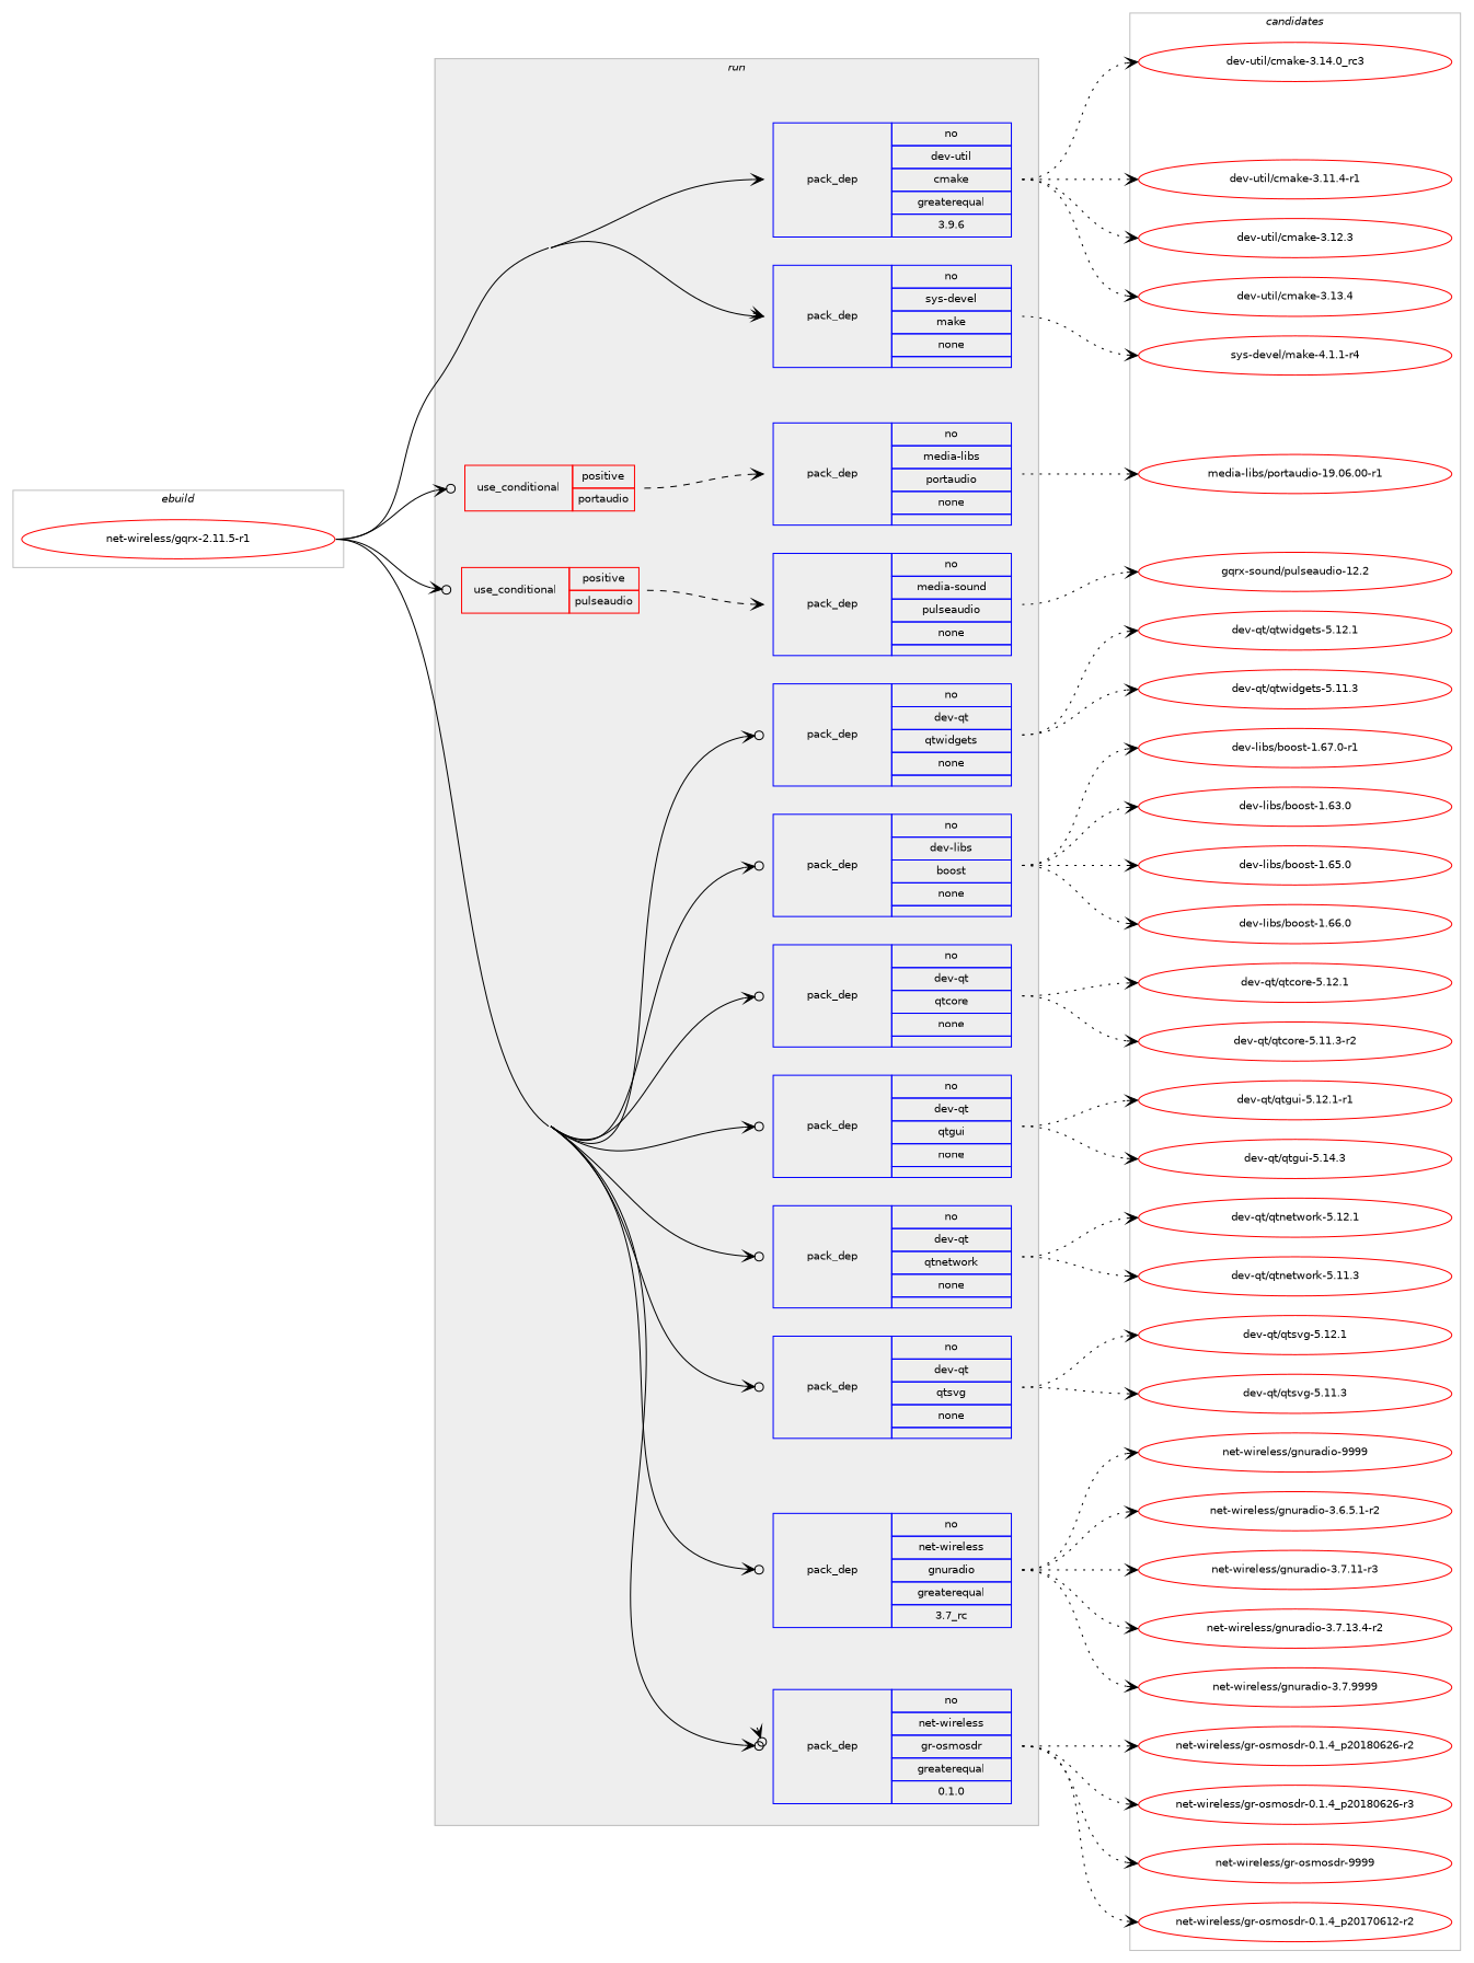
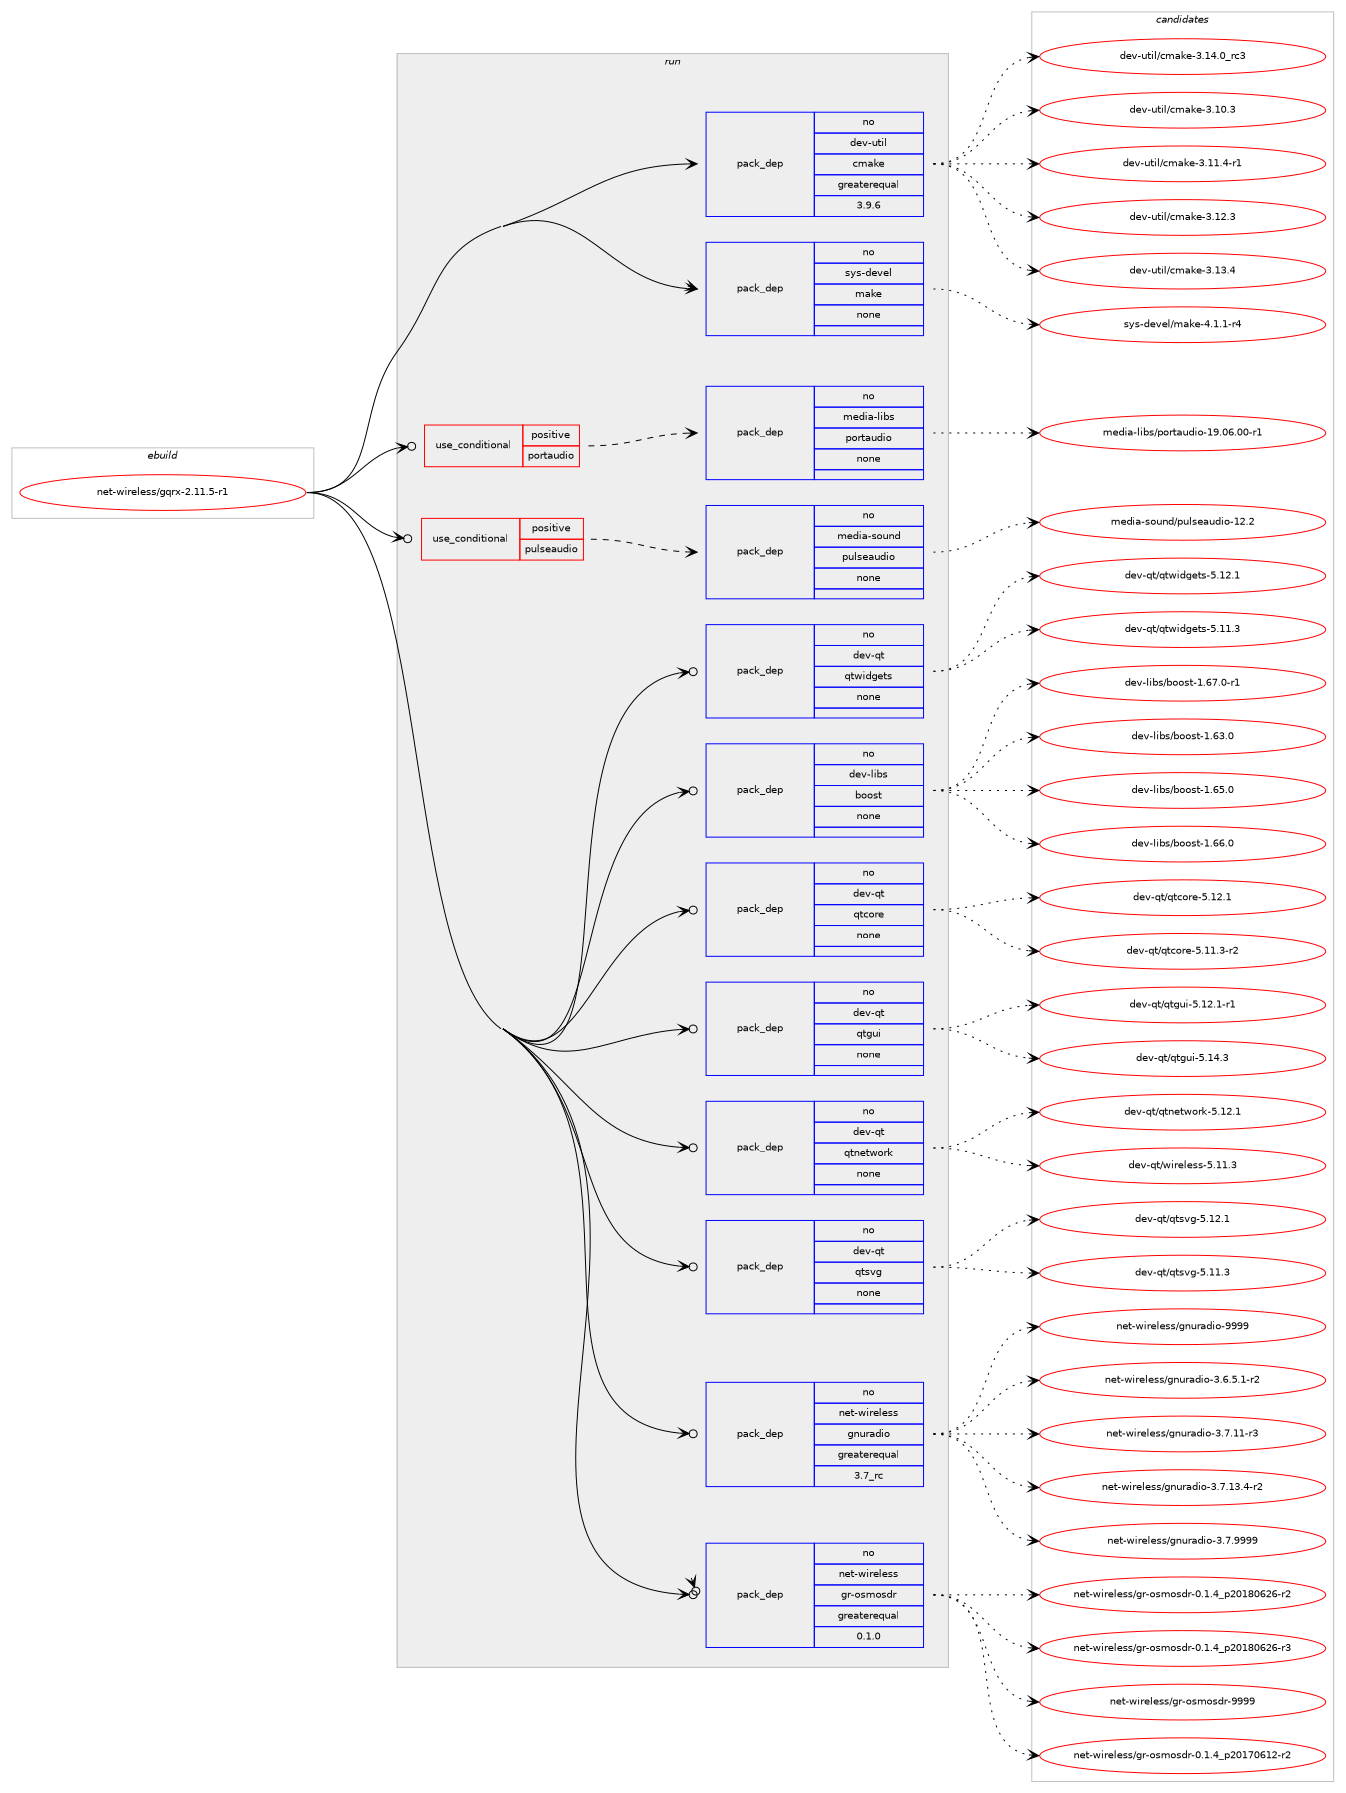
  digraph {
    compound=true
    concentrate=true
    fontname=Helvetica
    fontsize=10
    newrank=true
    rankdir=LR
    ranksep=1.5
    node [color=red fontname=Helvetica fontsize=10]
    edge [arrowhead=vee headport=w style=dotted tailport=e weight=100]
    n1 [label="net-wireless/gqrx-2.11.5-r1" width=4]
    n2 [color=blue label=<<TABLE BORDER="0" CELLBORDER="1" CELLSPACING="0" CELLPADDING="4" WIDTH="220"><TR><TD ROWSPAN="6" CELLPADDING="30">pack_dep</TD></TR><TR><TD WIDTH="110">no</TD></TR><TR><TD>dev-util</TD></TR><TR><TD>cmake</TD></TR><TR><TD>greaterequal</TD></TR><TR><TD>3.9.6</TD></TR></TABLE>> shape=none]
    n3 [color=blue label=<<TABLE BORDER="0" CELLBORDER="1" CELLSPACING="0" CELLPADDING="4" WIDTH="220"><TR><TD ROWSPAN="6" CELLPADDING="30">pack_dep</TD></TR><TR><TD WIDTH="110">no</TD></TR><TR><TD>sys-devel</TD></TR><TR><TD>make</TD></TR><TR><TD>none</TD></TR><TR><TD></TD></TR></TABLE>> shape=none]
    n4 [color=blue label=<<TABLE BORDER="0" CELLBORDER="1" CELLSPACING="0" CELLPADDING="4" WIDTH="220"><TR><TD ROWSPAN="6" CELLPADDING="30">pack_dep</TD></TR><TR><TD WIDTH="110">no</TD></TR><TR><TD>media-libs</TD></TR><TR><TD>portaudio</TD></TR><TR><TD>none</TD></TR><TR><TD></TD></TR></TABLE>> shape=none]
    n5 [label=<<TABLE BORDER="0" CELLBORDER="1" CELLSPACING="0" CELLPADDING="4"><TR><TD ROWSPAN="3" CELLPADDING="10">use_conditional</TD></TR><TR><TD>positive</TD></TR><TR><TD>portaudio</TD></TR></TABLE>> shape=none]
    n6 [color=blue label=<<TABLE BORDER="0" CELLBORDER="1" CELLSPACING="0" CELLPADDING="4" WIDTH="220"><TR><TD ROWSPAN="6" CELLPADDING="30">pack_dep</TD></TR><TR><TD WIDTH="110">no</TD></TR><TR><TD>dev-qt</TD></TR><TR><TD>qtwidgets</TD></TR><TR><TD>none</TD></TR><TR><TD></TD></TR></TABLE>> shape=none]
    n7 [color=blue label=<<TABLE BORDER="0" CELLBORDER="1" CELLSPACING="0" CELLPADDING="4" WIDTH="220"><TR><TD ROWSPAN="6" CELLPADDING="30">pack_dep</TD></TR><TR><TD WIDTH="110">no</TD></TR><TR><TD>media-sound</TD></TR><TR><TD>pulseaudio</TD></TR><TR><TD>none</TD></TR><TR><TD></TD></TR></TABLE>> shape=none]
    n8 [label=<<TABLE BORDER="0" CELLBORDER="1" CELLSPACING="0" CELLPADDING="4"><TR><TD ROWSPAN="3" CELLPADDING="10">use_conditional</TD></TR><TR><TD>positive</TD></TR><TR><TD>pulseaudio</TD></TR></TABLE>> shape=none]
    n9 [color=blue label=<<TABLE BORDER="0" CELLBORDER="1" CELLSPACING="0" CELLPADDING="4" WIDTH="220"><TR><TD ROWSPAN="6" CELLPADDING="30">pack_dep</TD></TR><TR><TD WIDTH="110">no</TD></TR><TR><TD>dev-libs</TD></TR><TR><TD>boost</TD></TR><TR><TD>none</TD></TR><TR><TD></TD></TR></TABLE>> shape=none]
    n10 [color=blue label=<<TABLE BORDER="0" CELLBORDER="1" CELLSPACING="0" CELLPADDING="4" WIDTH="220"><TR><TD ROWSPAN="6" CELLPADDING="30">pack_dep</TD></TR><TR><TD WIDTH="110">no</TD></TR><TR><TD>dev-qt</TD></TR><TR><TD>qtcore</TD></TR><TR><TD>none</TD></TR><TR><TD></TD></TR></TABLE>> shape=none]
    n11 [color=blue label=<<TABLE BORDER="0" CELLBORDER="1" CELLSPACING="0" CELLPADDING="4" WIDTH="220"><TR><TD ROWSPAN="6" CELLPADDING="30">pack_dep</TD></TR><TR><TD WIDTH="110">no</TD></TR><TR><TD>dev-qt</TD></TR><TR><TD>qtgui</TD></TR><TR><TD>none</TD></TR><TR><TD></TD></TR></TABLE>> shape=none]
    n12 [color=blue label=<<TABLE BORDER="0" CELLBORDER="1" CELLSPACING="0" CELLPADDING="4" WIDTH="220"><TR><TD ROWSPAN="6" CELLPADDING="30">pack_dep</TD></TR><TR><TD WIDTH="110">no</TD></TR><TR><TD>dev-qt</TD></TR><TR><TD>qtnetwork</TD></TR><TR><TD>none</TD></TR><TR><TD></TD></TR></TABLE>> shape=none]
    n13 [color=blue label=<<TABLE BORDER="0" CELLBORDER="1" CELLSPACING="0" CELLPADDING="4" WIDTH="220"><TR><TD ROWSPAN="6" CELLPADDING="30">pack_dep</TD></TR><TR><TD WIDTH="110">no</TD></TR><TR><TD>dev-qt</TD></TR><TR><TD>qtsvg</TD></TR><TR><TD>none</TD></TR><TR><TD></TD></TR></TABLE>> shape=none]
    n14 [color=blue label=<<TABLE BORDER="0" CELLBORDER="1" CELLSPACING="0" CELLPADDING="4" WIDTH="220"><TR><TD ROWSPAN="6" CELLPADDING="30">pack_dep</TD></TR><TR><TD WIDTH="110">no</TD></TR><TR><TD>net-wireless</TD></TR><TR><TD>gnuradio</TD></TR><TR><TD>greaterequal</TD></TR><TR><TD>3.7_rc</TD></TR></TABLE>> shape=none]
    n15 [color=blue label=<<TABLE BORDER="0" CELLBORDER="1" CELLSPACING="0" CELLPADDING="4" WIDTH="220"><TR><TD ROWSPAN="6" CELLPADDING="30">pack_dep</TD></TR><TR><TD WIDTH="110">no</TD></TR><TR><TD>net-wireless</TD></TR><TR><TD>gr-osmosdr</TD></TR><TR><TD>greaterequal</TD></TR><TR><TD>0.1.0</TD></TR></TABLE>> shape=none]
+   n16 [label="dev-util/cmake-3.10.3" width=4]
    n17 [label="dev-util/cmake-3.11.4-r1" width=4]
    n18 [label="dev-util/cmake-3.12.3" width=4]
    n19 [label="dev-util/cmake-3.13.4" width=4]
    n20 [label="dev-util/cmake-3.14.0_rc3" width=4]
    n21 [label="sys-devel/make-4.1.1-r4" width=4]
    n22 [label="media-libs/portaudio-19.06.00-r1" width=4]
-   n23 [label="gqrx-sound/pulseaudio-12.2" width=4]
+   n23 [label="media-sound/pulseaudio-12.2" width=4]
    n24 [label="dev-libs/boost-1.63.0" width=4]
    n25 [label="dev-libs/boost-1.65.0" width=4]
    n26 [label="dev-libs/boost-1.66.0" width=4]
    n27 [label="dev-libs/boost-1.67.0-r1" width=4]
    n28 [label="dev-qt/qtcore-5.11.3-r2" width=4]
    n29 [label="dev-qt/qtcore-5.12.1" width=4]
    n30 [label="dev-qt/qtgui-5.14.3" width=4]
    n31 [label="dev-qt/qtgui-5.12.1-r1" width=4]
-   n32 [label="dev-qt/qtnetwork-5.11.3" width=4]
+   n32 [label="dev-qt/wireless-5.11.3" width=4]
    n33 [label="dev-qt/qtnetwork-5.12.1" width=4]
    n34 [label="dev-qt/qtsvg-5.11.3" width=4]
    n35 [label="dev-qt/qtsvg-5.12.1" width=4]
    n36 [label="dev-qt/qtwidgets-5.11.3" width=4]
    n37 [label="dev-qt/qtwidgets-5.12.1" width=4]
    n38 [label="net-wireless/gnuradio-3.6.5.1-r2" width=4]
    n39 [label="net-wireless/gnuradio-3.7.11-r3" width=4]
    n40 [label="net-wireless/gnuradio-3.7.13.4-r2" width=4]
    n41 [label="net-wireless/gnuradio-3.7.9999" width=4]
    n42 [label="net-wireless/gnuradio-9999" width=4]
    n43 [label="net-wireless/gr-osmosdr-0.1.4_p20170612-r2" width=4]
    n44 [label="net-wireless/gr-osmosdr-0.1.4_p20180626-r2" width=4]
    n45 [label="net-wireless/gr-osmosdr-0.1.4_p20180626-r3" width=4]
    n46 [label="net-wireless/gr-osmosdr-9999" width=4]
    subgraph cluster_1 {
      color=gray
      label=<<i>ebuild</i>>
      rank=same
      n1
    }
    subgraph cluster_2 {
      color=gray
      label=<<i>dependencies</i>>
      subgraph cluster_3 {
        color=gray
        fillcolor="#eeeeee"
        label=<<i>compile</i>>
        style=filled
        subgraph sub_4 {
          color=gray
          fillcolor="#eeeeee"
          label=<<i>compile</i>>
          style=filled
          n2
        }
        subgraph sub_5 {
          color=gray
          fillcolor="#eeeeee"
          label=<<i>compile</i>>
          style=filled
          n3
        }
      }
      subgraph cluster_6 {
        color=gray
        fillcolor="#eeeeee"
        label=<<i>compile and run</i>>
        style=filled
        subgraph sub_7 {
          color=gray
          fillcolor="#eeeeee"
          label=<<i>compile and run</i>>
          style=filled
          n5
          subgraph sub_8 {
            color=gray
            fillcolor="#eeeeee"
            label=<<i>compile and run</i>>
            style=filled
            n4
          }
        }
        subgraph sub_9 {
          color=gray
          fillcolor="#eeeeee"
          label=<<i>compile and run</i>>
          style=filled
          n6
        }
        subgraph sub_10 {
          color=gray
          fillcolor="#eeeeee"
          label=<<i>compile and run</i>>
          style=filled
          n8
          subgraph sub_11 {
            color=gray
            fillcolor="#eeeeee"
            label=<<i>compile and run</i>>
            style=filled
            n7
          }
        }
        subgraph sub_12 {
          color=gray
          fillcolor="#eeeeee"
          label=<<i>compile and run</i>>
          style=filled
          n9
        }
        subgraph sub_13 {
          color=gray
          fillcolor="#eeeeee"
          label=<<i>compile and run</i>>
          style=filled
          n10
        }
        subgraph sub_14 {
          color=gray
          fillcolor="#eeeeee"
          label=<<i>compile and run</i>>
          style=filled
          n11
        }
        subgraph sub_15 {
          color=gray
          fillcolor="#eeeeee"
          label=<<i>compile and run</i>>
          style=filled
          n12
        }
        subgraph sub_16 {
          color=gray
          fillcolor="#eeeeee"
          label=<<i>compile and run</i>>
          style=filled
          n13
        }
        subgraph sub_17 {
          color=gray
          fillcolor="#eeeeee"
          label=<<i>compile and run</i>>
          style=filled
          n14
        }
        subgraph sub_18 {
          color=gray
          fillcolor="#eeeeee"
          label=<<i>compile and run</i>>
          style=filled
          n15
        }
      }
      subgraph cluster_19 {
        color=gray
        fillcolor="#eeeeee"
        label=<<i>run</i>>
        style=filled
      }
    }
    subgraph cluster_20 {
      color=gray
      label=<<i>candidates</i>>
      rank=same
      subgraph sub_21 {
        color=black
        label=<<i>candidates</i>>
        nodesep=1
        rank=same
+       n16
        n17
        n18
        n19
        n20
      }
      subgraph sub_22 {
        color=black
        label=<<i>candidates</i>>
        nodesep=1
        rank=same
        n21
      }
      subgraph sub_23 {
        color=black
        label=<<i>candidates</i>>
        nodesep=1
        rank=same
        n22
      }
      subgraph sub_24 {
        color=black
        label=<<i>candidates</i>>
        nodesep=1
        rank=same
        n23
      }
      subgraph sub_25 {
        color=black
        label=<<i>candidates</i>>
        nodesep=1
        rank=same
        n24
        n25
        n26
        n27
      }
      subgraph sub_26 {
        color=black
        label=<<i>candidates</i>>
        nodesep=1
        rank=same
        n28
        n29
      }
      subgraph sub_27 {
        color=black
        label=<<i>candidates</i>>
        nodesep=1
        rank=same
        n30
        n31
      }
      subgraph sub_28 {
        color=black
        label=<<i>candidates</i>>
        nodesep=1
        rank=same
        n32
        n33
      }
      subgraph sub_29 {
        color=black
        label=<<i>candidates</i>>
        nodesep=1
        rank=same
        n34
        n35
      }
      subgraph sub_30 {
        color=black
        label=<<i>candidates</i>>
        nodesep=1
        rank=same
        n36
        n37
      }
      subgraph sub_31 {
        color=black
        label=<<i>candidates</i>>
        nodesep=1
        rank=same
        n38
        n39
        n40
        n41
        n42
      }
      subgraph sub_32 {
        color=black
        label=<<i>candidates</i>>
        nodesep=1
        rank=same
        n43
        n44
        n45
        n46
      }
    }
    n1 -> n2 [style=solid weight=20]
    n1 -> n3 [style=solid weight=20]
    n1 -> n5 [arrowhead=odotvee style=solid weight=20]
    n1 -> n6 [arrowhead=odotvee style=solid weight=20]
    n1 -> n8 [arrowhead=odotvee style=solid weight=20]
    n1 -> n9 [arrowhead=odotvee style=solid weight=20]
    n1 -> n10 [arrowhead=odotvee style=solid weight=20]
    n1 -> n11 [arrowhead=odotvee style=solid weight=20]
    n1 -> n12 [arrowhead=odotvee style=solid weight=20]
    n1 -> n13 [arrowhead=odotvee style=solid weight=20]
    n1 -> n14 [arrowhead=odotvee style=solid weight=20]
    n1 -> n15 [arrowhead=odotvee style=solid weight=20]
+   n2 -> n16
    n2 -> n17
    n2 -> n18
    n2 -> n19
    n2 -> n20
    n3 -> n21
    n4 -> n22
    n5 -> n4 [style=dashed weight=20]
    n6 -> n36
    n6 -> n37
    n7 -> n23
    n8 -> n7 [style=dashed weight=20]
    n9 -> n24
    n9 -> n25
    n9 -> n26
    n9 -> n27
    n10 -> n28
    n10 -> n29
    n11 -> n30
    n11 -> n31
    n12 -> n32
    n12 -> n33
    n13 -> n34
    n13 -> n35
    n14 -> n38
    n14 -> n39
    n14 -> n40
    n14 -> n41
    n14 -> n42
    n15 -> n43
    n15 -> n44
    n15 -> n45
    n15 -> n46
  }
